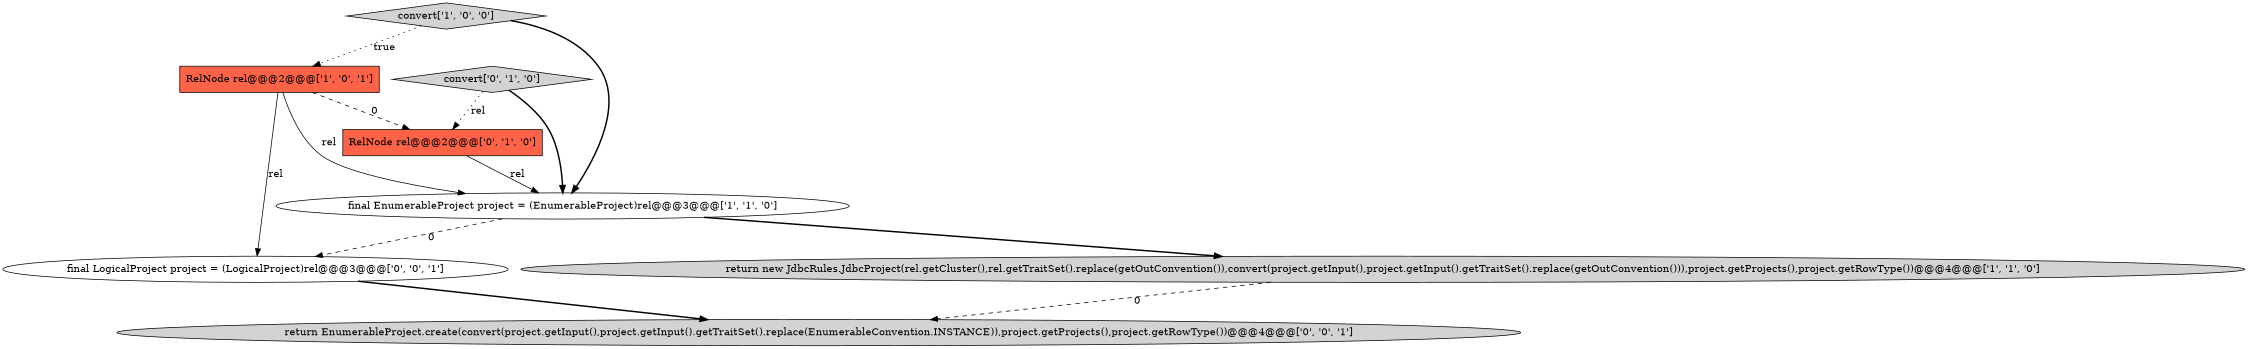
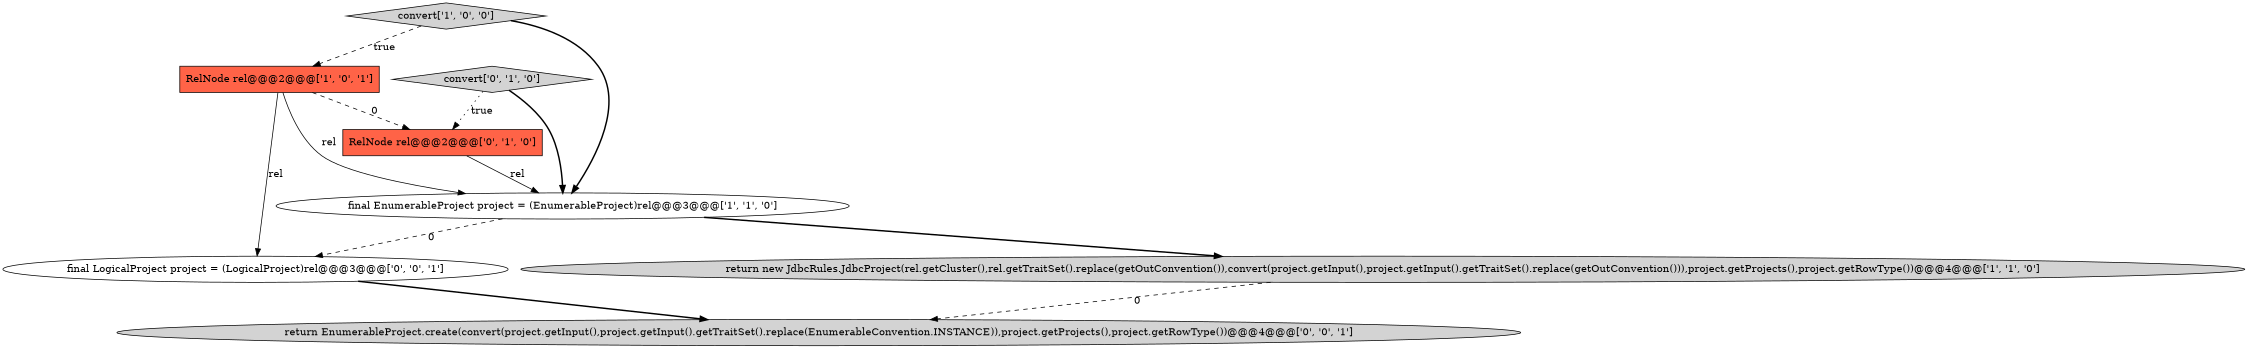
  digraph {
    node [fillcolor=lightgray shape=ellipse style=filled]
    edge [style=bold]
    n1 [label="convert['0', '1', '0']" shape=diamond]
    n2 [fillcolor=white label="final EnumerableProject project = (EnumerableProject)rel@@@3@@@['1', '1', '0']"]
    n3 [fillcolor=tomato label="RelNode rel@@@2@@@['0', '1', '0']" shape=box]
    n4 [fillcolor=white label="final LogicalProject project = (LogicalProject)rel@@@3@@@['0', '0', '1']"]
    n5 [label="return new JdbcRules.JdbcProject(rel.getCluster(),rel.getTraitSet().replace(getOutConvention()),convert(project.getInput(),project.getInput().getTraitSet().replace(getOutConvention())),project.getProjects(),project.getRowType())@@@4@@@['1', '1', '0']"]
    n6 [label="return EnumerableProject.create(convert(project.getInput(),project.getInput().getTraitSet().replace(EnumerableConvention.INSTANCE)),project.getProjects(),project.getRowType())@@@4@@@['0', '0', '1']"]
    n7 [fillcolor=tomato label="RelNode rel@@@2@@@['1', '0', '1']" shape=box]
    n8 [label="convert['1', '0', '0']" shape=diamond]
    n1 -> n2
-   n1 -> n3 [label=rel style=dotted]
+   n1 -> n3 [label=true style=dotted]
    n2 -> n4 [label=0 style=dashed]
    n2 -> n5
    n3 -> n2 [label=rel style=solid]
    n4 -> n6
    n5 -> n6 [label=0 style=dashed]
    n7 -> n2 [label=rel style=solid]
    n7 -> n3 [label=0 style=dashed]
    n7 -> n4 [label=rel style=solid]
    n8 -> n2
-   n8 -> n7 [label=true style=dotted]
+   n8 -> n7 [label=true style=dashed]
  }
